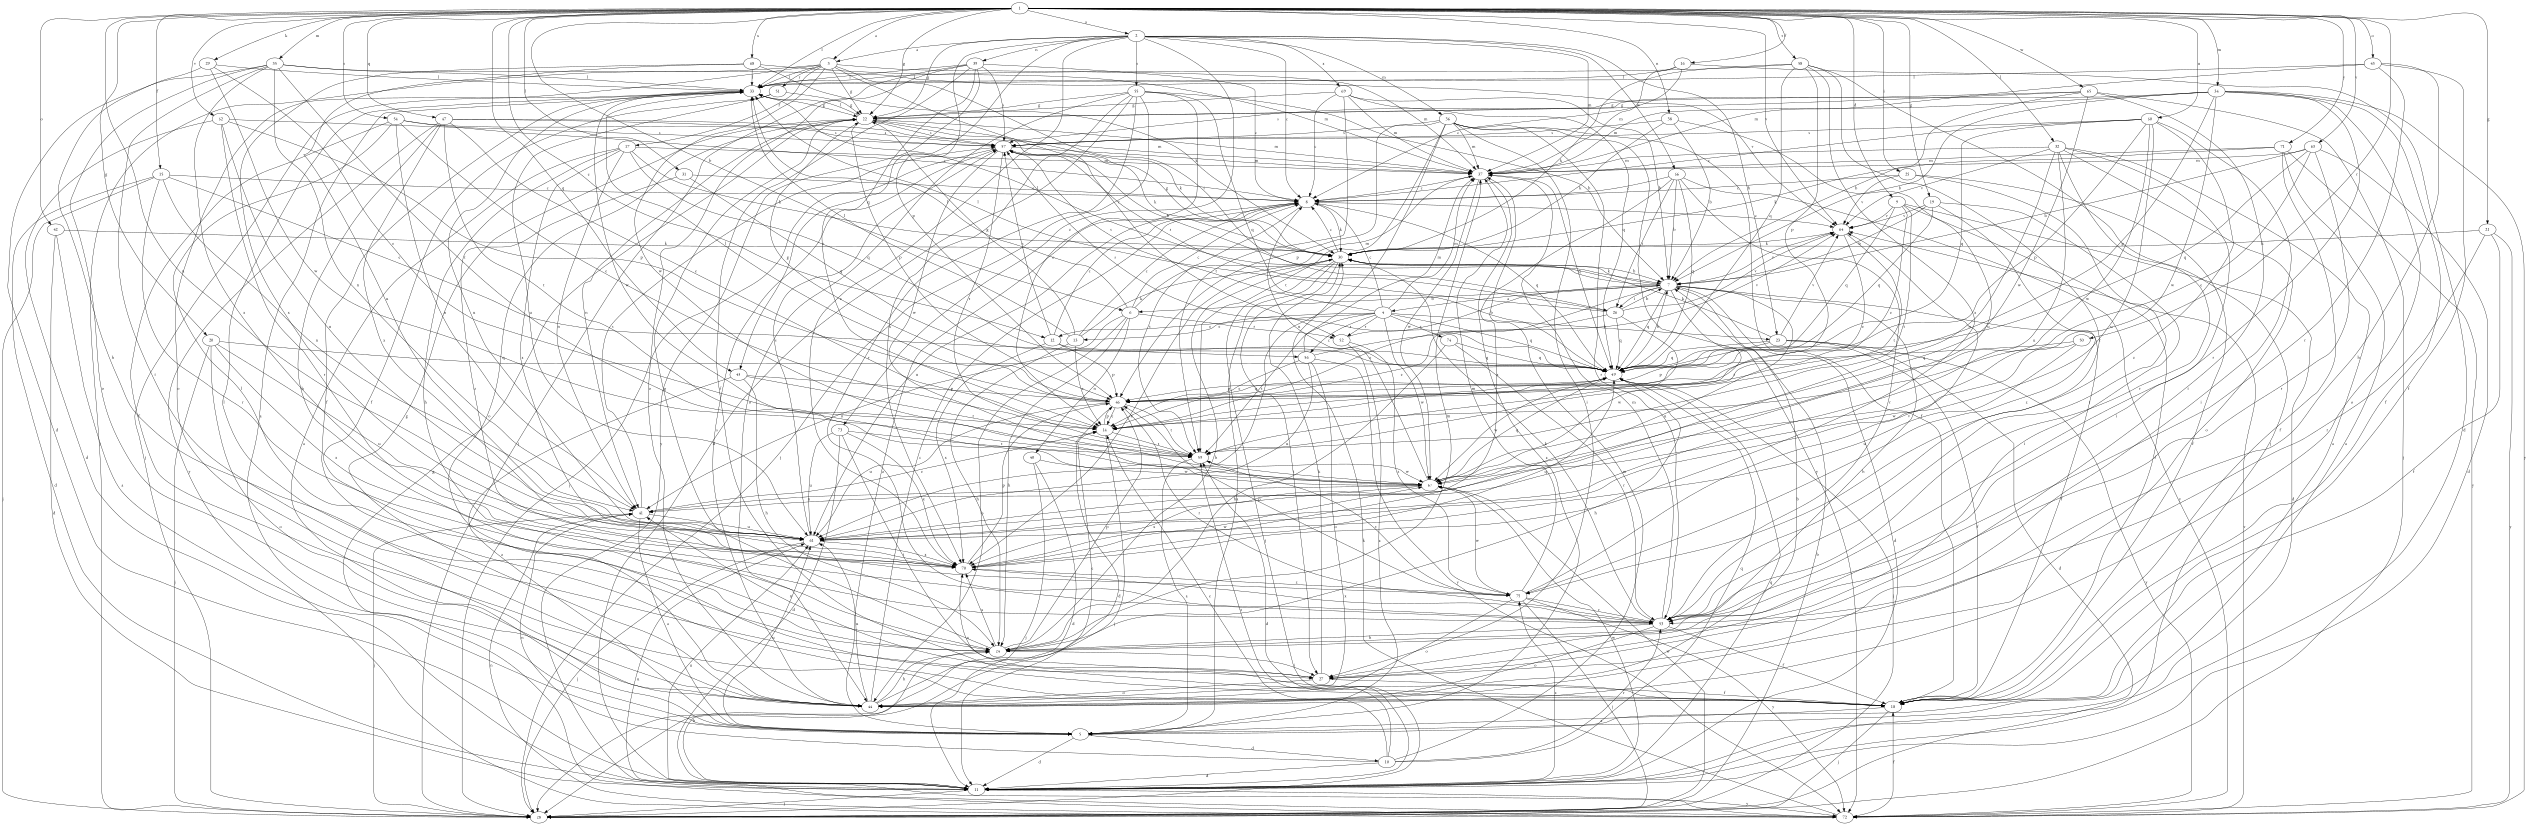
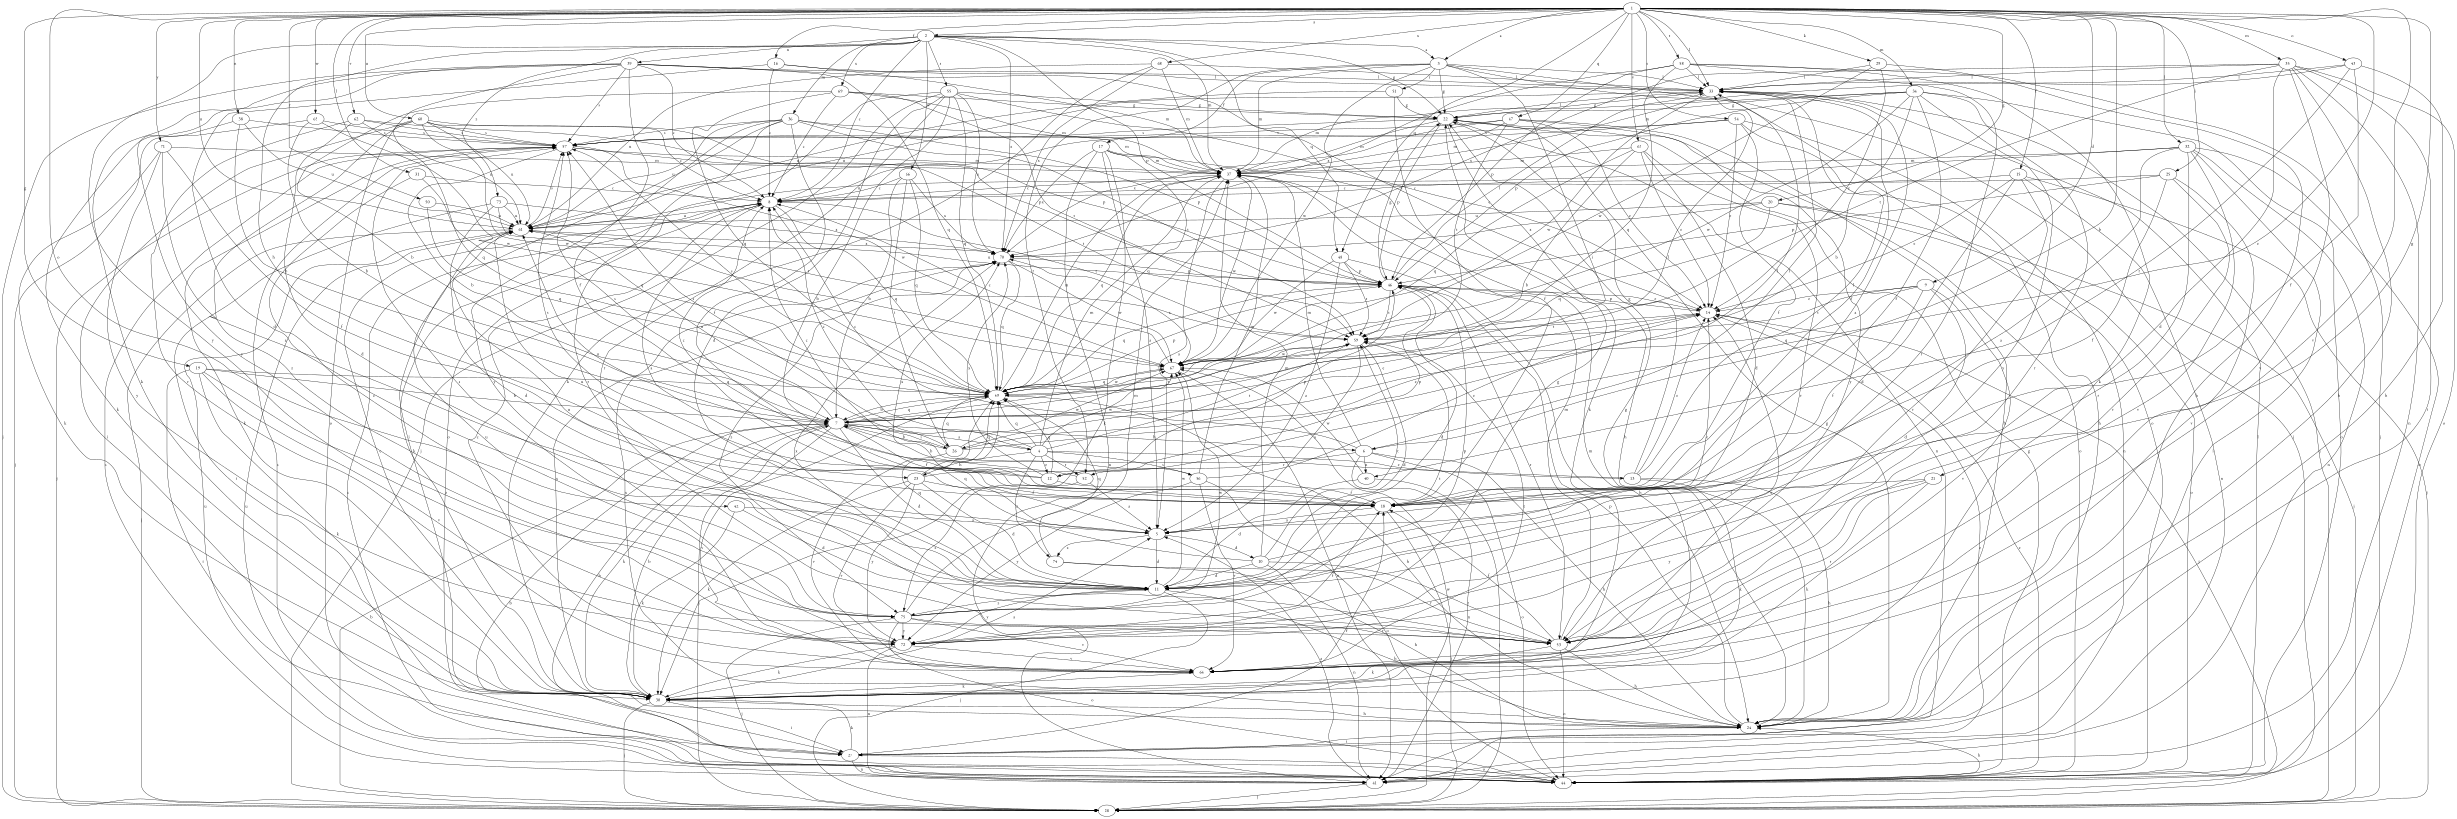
  strict digraph {
    fontname="EB Garamond"
    node [fontname="EB Garamond"]
    edge [fontname="EB Garamond"]
    1
    2
    3
    32
    33
    42
    48
    71
    6
    19
    34
    38
    63
    65
    12
    15
    16
    25
    31
    54
    60
    64
    9
    35
    62
    29
    47
    21
    43
    20
    22
    58
    61
    68
    50
    8
    37
    55
    66
    69
    39
    23
    46
    73
    36
    72
    70
    17
    52
    26
    28
    44
    67
    51
    5
    41
    27
    53
    18
    30
    11
    59
    24
    40
    7
    49
    75
    57
    14
    4
    13
    56
    74
    10
    1 -> 2 [label=a]
    1 -> 3 [label=a]
    1 -> 32 [label=l]
    1 -> 33 [label=l]
    1 -> 42 [label=o]
    1 -> 48 [label=q]
    1 -> 71 [label=y]
    1 -> 6 [label=b]
    1 -> 19 [label=g]
    1 -> 34 [label=m]
    1 -> 38 [label=n]
    1 -> 63 [label=v]
    1 -> 65 [label=w]
    1 -> 12 [label=e]
    1 -> 15 [label=f]
    1 -> 16 [label=f]
    1 -> 25 [label=i]
    1 -> 31 [label=l]
    1 -> 54 [label=s]
    1 -> 60 [label=u]
    1 -> 64 [label=v]
    1 -> 9 [label=d]
    1 -> 35 [label=m]
    1 -> 62 [label=v]
    1 -> 29 [label=k]
    1 -> 47 [label=q]
    1 -> 21 [label=g]
    1 -> 43 [label=o]
    1 -> 20 [label=g]
-   1 -> 22 [label=g]
    1 -> 58 [label=t]
    1 -> 61 [label=u]
    1 -> 68 [label=x]
    1 -> 50 [label=r]
    2 -> 3 [label=a]
    2 -> 48 [label=q]
    2 -> 22 [label=g]
    2 -> 8 [label=c]
    2 -> 37 [label=m]
    2 -> 55 [label=s]
    2 -> 66 [label=w]
    2 -> 69 [label=x]
    2 -> 39 [label=n]
    2 -> 23 [label=h]
    2 -> 46 [label=p]
    2 -> 73 [label=z]
    2 -> 36 [label=m]
-   66 -> 72 [label=y]
+   2 -> 72 [label=y]
    2 -> 70 [label=x]
    3 -> 33 [label=l]
    3 -> 22 [label=g]
    3 -> 37 [label=m]
    3 -> 17 [label=f]
    3 -> 52 [label=r]
    3 -> 26 [label=i]
    3 -> 28 [label=j]
    3 -> 44 [label=o]
    3 -> 67 [label=w]
    3 -> 51 [label=r]
    32 -> 64 [label=v]
    32 -> 61 [label=u]
    32 -> 37 [label=m]
    32 -> 44 [label=o]
    32 -> 5 [label=a]
    32 -> 41 [label=n]
    32 -> 27 [label=i]
    32 -> 53 [label=r]
    33 -> 22 [label=g]
    33 -> 61 [label=u]
-   33 -> 28 [label=j]
+   28 -> 33 [label=j]
    33 -> 67 [label=w]
    33 -> 5 [label=a]
    33 -> 18 [label=f]
    42 -> 5 [label=a]
    42 -> 30 [label=k]
    42 -> 11 [label=d]
    48 -> 46 [label=p]
    48 -> 5 [label=a]
    48 -> 59 [label=t]
    48 -> 24 [label=h]
    71 -> 37 [label=m]
    71 -> 72 [label=y]
    71 -> 5 [label=a]
    71 -> 18 [label=f]
    71 -> 30 [label=k]
    6 -> 33 [label=l]
    6 -> 8 [label=c]
    6 -> 37 [label=m]
    6 -> 52 [label=r]
    6 -> 44 [label=o]
    6 -> 41 [label=n]
    6 -> 24 [label=h]
    6 -> 40 [label=n]
    19 -> 64 [label=v]
    19 -> 27 [label=i]
+   19 -> 30 [label=k]
    19 -> 7 [label=b]
    19 -> 49 [label=q]
    19 -> 75 [label=z]
    34 -> 22 [label=g]
    34 -> 37 [label=m]
    34 -> 46 [label=p]
    34 -> 72 [label=y]
    34 -> 44 [label=o]
    34 -> 67 [label=w]
    34 -> 53 [label=r]
    34 -> 18 [label=f]
    34 -> 7 [label=b]
    38 -> 61 [label=u]
    38 -> 30 [label=k]
    38 -> 7 [label=b]
    38 -> 57 [label=s]
    63 -> 37 [label=m]
    63 -> 53 [label=r]
    63 -> 11 [label=d]
    63 -> 7 [label=b]
    63 -> 49 [label=q]
    63 -> 14 [label=e]
-   65 -> 22 [label=g]
    65 -> 28 [label=j]
    65 -> 67 [label=w]
-   65 -> 27 [label=i]
    65 -> 7 [label=b]
    65 -> 57 [label=s]
    12 -> 8 [label=c]
    12 -> 46 [label=p]
    12 -> 70 [label=x]
+   12 -> 18 [label=f]
    12 -> 49 [label=q]
    12 -> 57 [label=s]
    15 -> 8 [label=c]
    15 -> 28 [label=j]
    15 -> 41 [label=n]
    15 -> 53 [label=r]
    15 -> 11 [label=d]
-   15 -> 56 [label=e]
+   15 -> 14 [label=e]
    16 -> 33 [label=l]
    16 -> 8 [label=c]
    16 -> 37 [label=m]
    16 -> 11 [label=d]
    25 -> 64 [label=v]
    25 -> 8 [label=c]
+   25 -> 46 [label=p]
    25 -> 53 [label=r]
    25 -> 18 [label=f]
    31 -> 8 [label=c]
    31 -> 49 [label=q]
    31 -> 75 [label=z]
    54 -> 8 [label=c]
    54 -> 41 [label=n]
    54 -> 18 [label=f]
-   54 -> 24 [label=l]
+   54 -> 24 [label=h]
    54 -> 57 [label=s]
    54 -> 14 [label=e]
    60 -> 61 [label=u]
    60 -> 8 [label=c]
    60 -> 46 [label=p]
    60 -> 67 [label=w]
    60 -> 27 [label=i]
    60 -> 49 [label=q]
    60 -> 75 [label=z]
    60 -> 57 [label=s]
-   8 -> 64 [label=c]
+   64 -> 8 [label=c]
    64 -> 30 [label=k]
    64 -> 59 [label=t]
    64 -> 14 [label=e]
    9 -> 64 [label=v]
    9 -> 18 [label=f]
    9 -> 11 [label=d]
    9 -> 59 [label=t]
    9 -> 49 [label=q]
    9 -> 14 [label=e]
    35 -> 33 [label=l]
    35 -> 64 [label=v]
    35 -> 70 [label=x]
    35 -> 44 [label=o]
    35 -> 41 [label=n]
    35 -> 27 [label=i]
    35 -> 11 [label=d]
    35 -> 59 [label=t]
+   35 -> 24 [label=h]
    62 -> 61 [label=u]
    62 -> 46 [label=p]
    62 -> 53 [label=r]
    62 -> 11 [label=d]
    62 -> 57 [label=s]
    29 -> 33 [label=l]
    29 -> 67 [label=w]
    29 -> 24 [label=h]
    29 -> 14 [label=e]
    47 -> 37 [label=m]
    47 -> 72 [label=y]
    47 -> 70 [label=x]
    47 -> 59 [label=t]
    47 -> 24 [label=h]
    47 -> 57 [label=s]
    47 -> 14 [label=e]
    21 -> 72 [label=y]
    21 -> 53 [label=r]
    21 -> 18 [label=f]
    21 -> 30 [label=k]
    43 -> 33 [label=l]
    43 -> 37 [label=m]
-   43 -> 53 [label=r]
+   43 -> 40 [label=r]
    43 -> 18 [label=f]
    43 -> 24 [label=h]
    20 -> 61 [label=u]
    20 -> 70 [label=x]
    20 -> 28 [label=j]
    20 -> 44 [label=o]
    20 -> 49 [label=q]
    22 -> 33 [label=l]
    22 -> 37 [label=m]
    22 -> 46 [label=p]
    22 -> 44 [label=o]
    22 -> 41 [label=n]
    22 -> 30 [label=k]
    22 -> 57 [label=s]
    58 -> 33 [label=l]
    58 -> 46 [label=p]
    58 -> 70 [label=x]
    58 -> 28 [label=j]
    58 -> 53 [label=r]
    58 -> 30 [label=k]
    58 -> 49 [label=q]
    61 -> 70 [label=x]
    61 -> 28 [label=j]
    61 -> 57 [label=s]
    68 -> 33 [label=l]
    68 -> 61 [label=u]
    68 -> 37 [label=m]
    68 -> 70 [label=x]
    68 -> 30 [label=k]
    50 -> 61 [label=u]
-   50 -> 67 [label=w]
+   48 -> 67 [label=w]
    50 -> 49 [label=q]
    8 -> 61 [label=u]
    8 -> 5 [label=a]
    8 -> 30 [label=k]
    8 -> 59 [label=t]
    8 -> 49 [label=q]
    37 -> 8 [label=c]
    37 -> 67 [label=w]
    37 -> 5 [label=a]
    37 -> 49 [label=q]
    55 -> 22 [label=g]
    55 -> 70 [label=x]
    55 -> 28 [label=j]
    55 -> 44 [label=o]
    55 -> 53 [label=r]
    55 -> 11 [label=d]
-   55 -> 7 [label=b]
+   55 -> 18 [label=b]
    55 -> 49 [label=q]
    55 -> 14 [label=e]
    66 -> 8 [label=c]
    66 -> 70 [label=x]
    66 -> 26 [label=i]
-   66 -> 53 [label=r]
    66 -> 7 [label=b]
    66 -> 49 [label=q]
    69 -> 22 [label=g]
    69 -> 8 [label=c]
    69 -> 37 [label=m]
    69 -> 59 [label=t]
    69 -> 7 [label=b]
    69 -> 49 [label=q]
    39 -> 33 [label=l]
    39 -> 8 [label=c]
    39 -> 72 [label=y]
    39 -> 28 [label=j]
    39 -> 44 [label=o]
    39 -> 18 [label=f]
+   39 -> 30 [label=k]
+   39 -> 49 [label=q]
    39 -> 57 [label=s]
    39 -> 14 [label=e]
    23 -> 64 [label=v]
    23 -> 46 [label=p]
    23 -> 72 [label=y]
    23 -> 18 [label=f]
    23 -> 30 [label=k]
    23 -> 11 [label=d]
    23 -> 49 [label=q]
    46 -> 33 [label=l]
    46 -> 22 [label=g]
    46 -> 61 [label=u]
    46 -> 53 [label=r]
    46 -> 11 [label=d]
    46 -> 59 [label=t]
    46 -> 49 [label=q]
    46 -> 14 [label=e]
    73 -> 61 [label=u]
    73 -> 70 [label=x]
    73 -> 27 [label=i]
    73 -> 11 [label=d]
    73 -> 59 [label=t]
    36 -> 61 [label=u]
    36 -> 37 [label=m]
    36 -> 46 [label=p]
    36 -> 72 [label=y]
    36 -> 27 [label=i]
    36 -> 53 [label=r]
    36 -> 18 [label=f]
    36 -> 59 [label=t]
    36 -> 57 [label=s]
    72 -> 64 [label=v]
    72 -> 22 [label=g]
    72 -> 61 [label=u]
    72 -> 41 [label=n]
    72 -> 18 [label=f]
    72 -> 30 [label=k]
    70 -> 46 [label=p]
    70 -> 67 [label=w]
    70 -> 49 [label=q]
    70 -> 75 [label=z]
    17 -> 37 [label=m]
    17 -> 70 [label=x]
    17 -> 5 [label=a]
    17 -> 41 [label=n]
    17 -> 30 [label=k]
    17 -> 24 [label=h]
    17 -> 49 [label=q]
    52 -> 5 [label=a]
    52 -> 7 [label=b]
    52 -> 75 [label=z]
    26 -> 33 [label=l]
    26 -> 64 [label=v]
    26 -> 67 [label=w]
    26 -> 7 [label=b]
    26 -> 49 [label=q]
    26 -> 57 [label=s]
    26 -> 14 [label=e]
    28 -> 67 [label=w]
    28 -> 7 [label=b]
    44 -> 33 [label=l]
    44 -> 22 [label=g]
    44 -> 61 [label=u]
    44 -> 8 [label=c]
    44 -> 24 [label=h]
    44 -> 7 [label=b]
    44 -> 57 [label=s]
    44 -> 14 [label=e]
    67 -> 8 [label=c]
    67 -> 70 [label=x]
    67 -> 41 [label=n]
    67 -> 49 [label=q]
    51 -> 22 [label=g]
    51 -> 61 [label=u]
    51 -> 18 [label=f]
    5 -> 61 [label=u]
    5 -> 11 [label=d]
+   5 -> 74 [label=z]
    5 -> 10 [label=d]
    41 -> 61 [label=u]
    41 -> 28 [label=j]
    41 -> 5 [label=a]
    41 -> 57 [label=s]
    41 -> 14 [label=e]
    27 -> 44 [label=o]
    27 -> 41 [label=n]
    27 -> 18 [label=f]
    27 -> 30 [label=k]
    53 -> 37 [label=m]
    53 -> 70 [label=x]
    53 -> 44 [label=o]
    53 -> 18 [label=f]
    53 -> 30 [label=k]
    53 -> 24 [label=h]
    18 -> 70 [label=x]
    18 -> 28 [label=j]
    18 -> 5 [label=a]
    30 -> 22 [label=g]
    30 -> 8 [label=c]
    30 -> 70 [label=x]
    30 -> 28 [label=j]
    30 -> 5 [label=a]
    30 -> 27 [label=i]
    30 -> 24 [label=h]
    30 -> 7 [label=b]
    11 -> 61 [label=u]
    11 -> 72 [label=y]
    11 -> 28 [label=j]
    11 -> 67 [label=w]
    11 -> 24 [label=h]
    11 -> 49 [label=q]
    11 -> 75 [label=z]
    59 -> 67 [label=w]
    59 -> 5 [label=a]
-   11 -> 59 [label=d]
+   59 -> 11 [label=d]
    24 -> 22 [label=g]
    24 -> 37 [label=m]
    24 -> 46 [label=p]
    24 -> 70 [label=x]
    24 -> 27 [label=i]
    40 -> 28 [label=j]
    40 -> 67 [label=w]
    40 -> 11 [label=d]
    7 -> 33 [label=l]
    7 -> 6 [label=b]
    7 -> 64 [label=v]
    7 -> 61 [label=u]
    7 -> 26 [label=i]
    7 -> 18 [label=f]
    7 -> 30 [label=k]
    7 -> 11 [label=d]
    7 -> 59 [label=t]
    7 -> 24 [label=h]
    7 -> 49 [label=q]
    7 -> 14 [label=e]
    7 -> 4 [label=a]
+   49 -> 37 [label=m]
    49 -> 46 [label=p]
    49 -> 28 [label=j]
    49 -> 67 [label=w]
    49 -> 24 [label=h]
    49 -> 7 [label=b]
    49 -> 57 [label=s]
    75 -> 64 [label=v]
    75 -> 37 [label=m]
    75 -> 46 [label=p]
    75 -> 72 [label=y]
    75 -> 28 [label=j]
    75 -> 44 [label=o]
    75 -> 67 [label=w]
    75 -> 53 [label=r]
    75 -> 59 [label=t]
+   75 -> 57 [label=s]
    57 -> 37 [label=m]
    57 -> 28 [label=j]
    57 -> 67 [label=w]
    57 -> 30 [label=k]
    57 -> 59 [label=t]
    57 -> 7 [label=b]
    14 -> 46 [label=p]
    14 -> 28 [label=j]
    14 -> 59 [label=t]
    4 -> 12 [label=e]
    4 -> 8 [label=c]
    4 -> 37 [label=m]
    4 -> 23 [label=h]
    4 -> 52 [label=r]
    4 -> 67 [label=w]
    4 -> 59 [label=t]
    4 -> 49 [label=q]
    4 -> 57 [label=s]
    4 -> 13 [label=e]
    4 -> 56 [label=s]
    4 -> 74 [label=z]
    13 -> 33 [label=l]
    13 -> 22 [label=g]
    13 -> 8 [label=c]
    13 -> 30 [label=k]
    13 -> 24 [label=h]
    13 -> 14 [label=e]
    56 -> 64 [label=v]
    56 -> 61 [label=u]
    56 -> 37 [label=m]
    56 -> 72 [label=y]
    56 -> 44 [label=o]
    56 -> 14 [label=e]
    74 -> 53 [label=r]
    74 -> 24 [label=h]
    74 -> 49 [label=q]
    10 -> 37 [label=m]
    10 -> 41 [label=n]
    10 -> 53 [label=r]
    10 -> 11 [label=d]
    10 -> 59 [label=t]
    10 -> 49 [label=q]
    10 -> 14 [label=e]
  }
